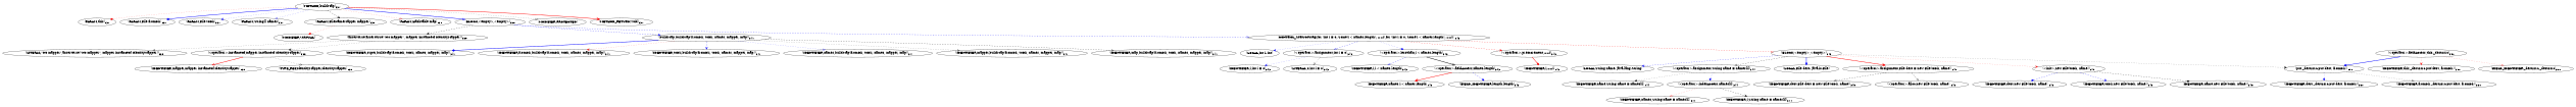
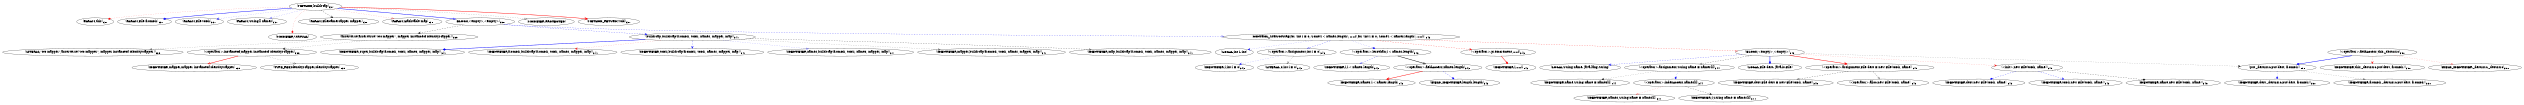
  digraph {
    edge [arrowhead=onormal color=blue style=dotted]
    n1 [label=<(METHOD,buildMap)<SUB>337</SUB>>]
    n2 [label=<(PARAM,this)<SUB>337</SUB>>]
    n3 [label=<(PARAM,File fromDir)<SUB>337</SUB>>]
    n4 [label=<(PARAM,File toDir)<SUB>337</SUB>>]
    n5 [label=<(PARAM,String[] names)<SUB>337</SUB>>]
    n6 [label=<(PARAM,FileNameMapper mapper)<SUB>338</SUB>>]
    n7 [label=<(PARAM,Hashtable map)<SUB>338</SUB>>]
    n8 [label=<(BLOCK,&lt;empty&gt;,&lt;empty&gt;)<SUB>338</SUB>>]
    n9 [label=<(MODIFIER,PROTECTED)>]
    n10 [label=<(MODIFIER,VIRTUAL)>]
    n11 [label=<(METHOD_RETURN,void)<SUB>337</SUB>>]
    n12 [label=<(assertTrue,assertTrue(&quot;No mapper&quot;, mapper instanceof IdentityMapper))<SUB>339</SUB>>]
    n13 [label=<(buildMap,buildMap(fromDir, toDir, names, mapper, map))<SUB>341</SUB>>]
    n14 [label=<(CONTROL_STRUCTURE,for (int i = 0; Some(i &lt; names.length); ++i),for (int i = 0; Some(i &lt; names.length); ++i))<SUB>343</SUB>>]
    n15 [label=<(LITERAL,&quot;No mapper&quot;,assertTrue(&quot;No mapper&quot;, mapper instanceof IdentityMapper))<SUB>339</SUB>>]
    n16 [label=<(&lt;operator&gt;.instanceOf,mapper instanceof IdentityMapper)<SUB>339</SUB>>]
    n17 [label=<(IDENTIFIER,super,buildMap(fromDir, toDir, names, mapper, map))<SUB>341</SUB>>]
    n18 [label=<(IDENTIFIER,fromDir,buildMap(fromDir, toDir, names, mapper, map))<SUB>341</SUB>>]
    n19 [label=<(IDENTIFIER,toDir,buildMap(fromDir, toDir, names, mapper, map))<SUB>341</SUB>>]
    n20 [label=<(IDENTIFIER,names,buildMap(fromDir, toDir, names, mapper, map))<SUB>341</SUB>>]
    n21 [label=<(IDENTIFIER,mapper,buildMap(fromDir, toDir, names, mapper, map))<SUB>341</SUB>>]
    n22 [label=<(IDENTIFIER,map,buildMap(fromDir, toDir, names, mapper, map))<SUB>341</SUB>>]
    n23 [label=<(LOCAL,int i: int)>]
    n24 [label=<(&lt;operator&gt;.assignment,int i = 0)<SUB>343</SUB>>]
    n25 [label=<(&lt;operator&gt;.lessThan,i &lt; names.length)<SUB>343</SUB>>]
    n26 [label=<(&lt;operator&gt;.preIncrement,++i)<SUB>343</SUB>>]
    n27 [label=<(BLOCK,&lt;empty&gt;,&lt;empty&gt;)<SUB>343</SUB>>]
    n28 [label=<(IDENTIFIER,mapper,mapper instanceof IdentityMapper)<SUB>339</SUB>>]
    n29 [label=<(TYPE_REF,IdentityMapper,IdentityMapper)<SUB>339</SUB>>]
    n30 [label=<(IDENTIFIER,i,int i = 0)<SUB>343</SUB>>]
    n31 [label=<(LITERAL,0,int i = 0)<SUB>343</SUB>>]
    n32 [label=<(IDENTIFIER,i,i &lt; names.length)<SUB>343</SUB>>]
    n33 [label=<(&lt;operator&gt;.fieldAccess,names.length)<SUB>343</SUB>>]
    n34 [label=<(IDENTIFIER,i,++i)<SUB>343</SUB>>]
    n35 [label=<(LOCAL,String name: java.lang.String)>]
    n36 [label=<(&lt;operator&gt;.assignment,String name = names[i])<SUB>344</SUB>>]
    n37 [label=<(LOCAL,File dest: java.io.File)>]
    n38 [label=<(&lt;operator&gt;.assignment,File dest = new File(toDir, name))<SUB>345</SUB>>]
    n39 [label=<(&lt;init&gt;,new File(toDir, name))<SUB>345</SUB>>]
    n40 [label=<(put,_dest2src.put(dest, fromDir))<SUB>350</SUB>>]
    n41 [label=<(IDENTIFIER,names,i &lt; names.length)<SUB>343</SUB>>]
    n42 [label=<(FIELD_IDENTIFIER,length,length)<SUB>343</SUB>>]
    n43 [label=<(IDENTIFIER,name,String name = names[i])<SUB>344</SUB>>]
    n44 [label=<(&lt;operator&gt;.indexAccess,names[i])<SUB>344</SUB>>]
    n45 [label=<(IDENTIFIER,dest,File dest = new File(toDir, name))<SUB>345</SUB>>]
    n46 [label=<(&lt;operator&gt;.alloc,new File(toDir, name))<SUB>345</SUB>>]
    n47 [label=<(IDENTIFIER,dest,new File(toDir, name))<SUB>345</SUB>>]
    n48 [label=<(IDENTIFIER,toDir,new File(toDir, name))<SUB>345</SUB>>]
    n49 [label=<(IDENTIFIER,name,new File(toDir, name))<SUB>345</SUB>>]
    n50 [label=<(IDENTIFIER,dest,_dest2src.put(dest, fromDir))<SUB>350</SUB>>]
    n51 [label=<(IDENTIFIER,fromDir,_dest2src.put(dest, fromDir))<SUB>350</SUB>>]
    n52 [label=<(IDENTIFIER,names,String name = names[i])<SUB>344</SUB>>]
    n53 [label=<(IDENTIFIER,i,String name = names[i])<SUB>344</SUB>>]
    n54 [label=<(&lt;operator&gt;.fieldAccess,this._dest2src)<SUB>350</SUB>>]
    n55 [label=<(IDENTIFIER,this,_dest2src.put(dest, fromDir))<SUB>350</SUB>>]
    n56 [label=<(FIELD_IDENTIFIER,_dest2src,_dest2src)<SUB>350</SUB>>]
    n1 -> n2 [arrowhead=diamond color=red]
    n1 -> n3 [arrowhead=diamond style=bold]
    n1 -> n4 [arrowhead=vee]
    n1 -> n5
    n1 -> n6 [arrowhead=vee color=black style=dashed]
    n1 -> n7 [color=red]
    n1 -> n8 [style=bold]
    n1 -> n9 [color=black]
-   n6 -> n10 [arrowhead=diamond color=red]
+   n1 -> n10 [arrowhead=diamond color=red]
    n1 -> n11 [arrowhead=vee color=red style=bold]
    n8 -> n12 [arrowhead=vee color=black style=dashed]
    n8 -> n13 [arrowhead=vee style=dashed]
    n8 -> n14 [style=dashed]
    n12 -> n15 [color=black]
    n12 -> n16 [arrowhead=vee color=black]
    n13 -> n17 [arrowhead=diamond style=bold]
    n13 -> n18 [arrowhead=vee color=red]
    n13 -> n19 [arrowhead=vee style=dashed]
    n13 -> n20
    n13 -> n21 [color=black]
    n13 -> n22 [color=black style=dashed]
    n14 -> n23 [arrowhead=vee]
    n14 -> n24 [style=dashed]
    n14 -> n25 [arrowhead=diamond]
    n14 -> n26 [arrowhead=vee color=red style=dashed]
    n14 -> n27 [color=red style=dashed]
    n16 -> n28 [color=red style=bold]
    n16 -> n29 [color=black]
    n24 -> n30 [arrowhead=vee]
    n24 -> n31 [color=black]
    n25 -> n32 [style=dashed]
    n25 -> n33 [color=black style=bold]
    n26 -> n34 [arrowhead=diamond color=red style=bold]
    n27 -> n35 [arrowhead=vee style=dashed]
    n27 -> n36 [color=black style=dashed]
    n27 -> n37 [arrowhead=diamond style=bold]
    n27 -> n38 [arrowhead=vee color=red style=bold]
    n27 -> n39 [arrowhead=vee color=red]
    n27 -> n40 [arrowhead=vee color=black]
    n33 -> n41 [arrowhead=vee color=red style=bold]
    n33 -> n42 [arrowhead=diamond style=dashed]
    n36 -> n43 [arrowhead=vee color=black]
    n36 -> n44 [arrowhead=diamond]
    n38 -> n45 [color=black style=dashed]
    n38 -> n46 [color=black style=dashed]
    n39 -> n47 [arrowhead=diamond style=dashed]
    n39 -> n48 [arrowhead=vee style=dashed]
    n39 -> n49 [arrowhead=diamond color=black style=dashed]
    n40 -> n50 [arrowhead=diamond]
    n40 -> n51 [color=black]
    n44 -> n52 [color=red]
    n44 -> n53 [arrowhead=vee color=black style=dashed]
    n54 -> n40 [arrowhead=diamond style=bold]
    n54 -> n55 [arrowhead=vee color=red]
    n54 -> n56 [color=red]
  }
